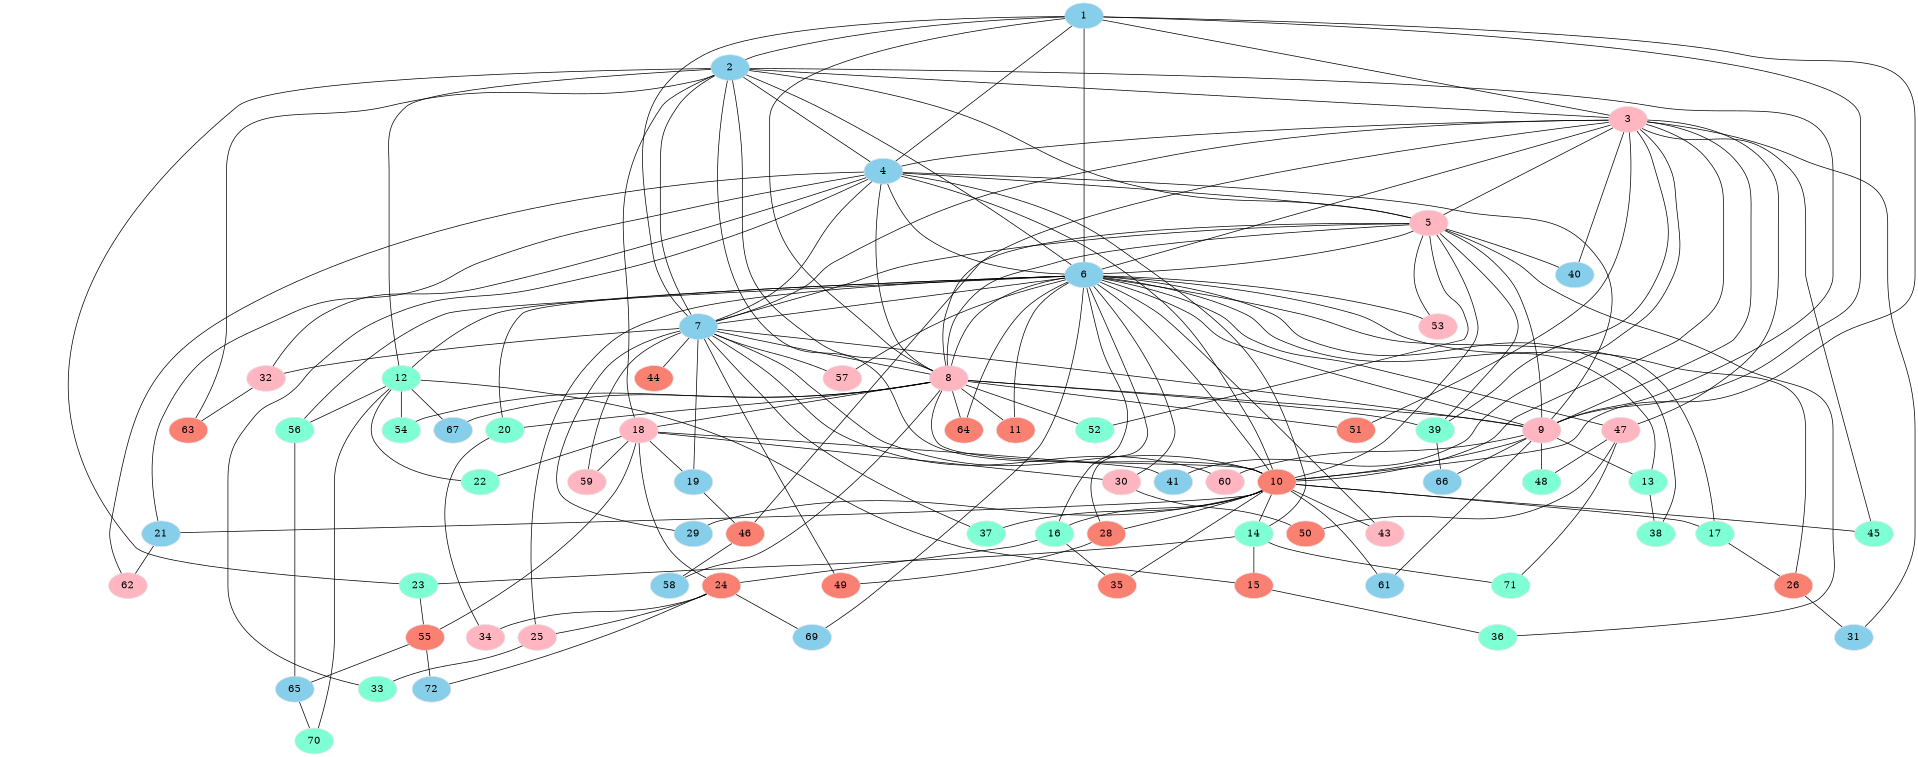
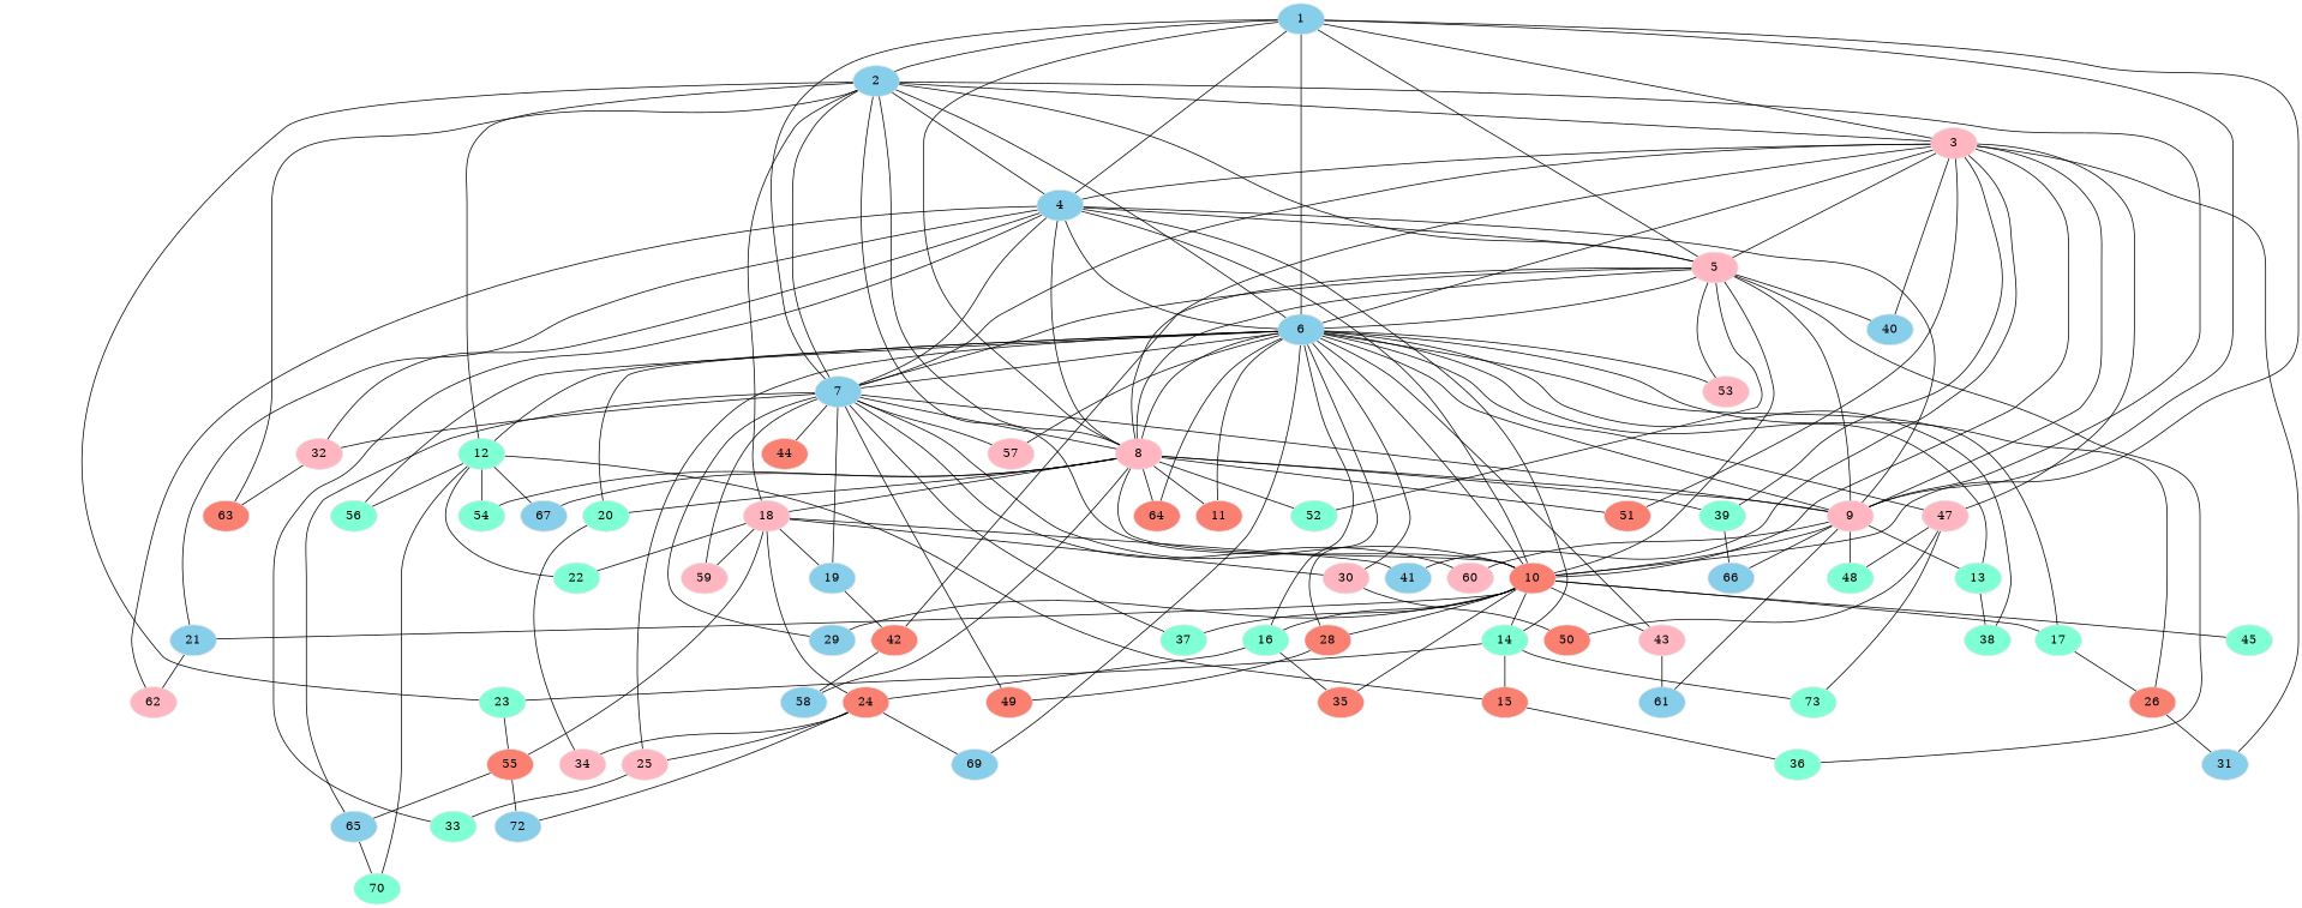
  graph {
    node [color=gray90 fillcolor=aquamarine style=filled]
    1 [fillcolor=skyblue]
    2 [fillcolor=skyblue]
    3 [fillcolor=lightpink]
    4 [fillcolor=skyblue]
    5 [fillcolor=lightpink]
    6 [fillcolor=skyblue]
    7 [fillcolor=skyblue]
    8 [fillcolor=lightpink]
    9 [fillcolor=lightpink]
    10 [fillcolor=salmon]
    12
    18 [fillcolor=lightpink]
    23
    63 [fillcolor=salmon]
    31 [fillcolor=skyblue]
    39
    40 [fillcolor=skyblue]
    41 [fillcolor=skyblue]
    45
    47 [fillcolor=lightpink]
    51 [fillcolor=salmon]
    14
    21 [fillcolor=skyblue]
    32 [fillcolor=lightpink]
    33
    62 [fillcolor=lightpink]
    36
-   46 [fillcolor=salmon]
+   46 [fillcolor=salmon label=42]
    52
    53 [fillcolor=lightpink]
    11 [fillcolor=salmon]
    13
    16
    17
    20
    25 [fillcolor=lightpink]
    26 [fillcolor=salmon]
    28 [fillcolor=salmon]
    30 [fillcolor=lightpink]
    38
    43 [fillcolor=lightpink]
    56
    57 [fillcolor=lightpink]
    64 [fillcolor=salmon]
    69 [fillcolor=skyblue]
    19 [fillcolor=skyblue]
    29 [fillcolor=skyblue]
    37
    44 [fillcolor=salmon]
    49 [fillcolor=salmon]
    59 [fillcolor=lightpink]
    60 [fillcolor=lightpink]
    65 [fillcolor=skyblue]
    54
    58 [fillcolor=skyblue]
    67 [fillcolor=skyblue]
    48
    61 [fillcolor=skyblue]
    66 [fillcolor=skyblue]
    35 [fillcolor=salmon]
    15 [fillcolor=salmon]
    22
    70
    24 [fillcolor=salmon]
    55 [fillcolor=salmon]
-   71
+   71 [label=73]
    50 [fillcolor=salmon]
    34 [fillcolor=lightpink]
    72 [fillcolor=skyblue]
    1 -- 2
    1 -- 3
    1 -- 4
-   39 -- 5
+   1 -- 5
    1 -- 6
    1 -- 7
    1 -- 8
    1 -- 9
    1 -- 10
    2 -- 3
    2 -- 4
    2 -- 5
    2 -- 6
    2 -- 7
    2 -- 8
    2 -- 9
    2 -- 10
    2 -- 12
    2 -- 18
    2 -- 23
    2 -- 63
    3 -- 4
    3 -- 5
    3 -- 6
    3 -- 7
    3 -- 8
    3 -- 9
    3 -- 10
    3 -- 31
    3 -- 39
    3 -- 40
    3 -- 41
-   3 -- 45
    3 -- 47
    3 -- 51
    4 -- 5
    4 -- 6
    4 -- 7
    4 -- 8
    4 -- 9
    4 -- 10
    4 -- 14
    4 -- 21
    4 -- 32
    4 -- 33
    4 -- 62
    5 -- 6
    5 -- 7
    5 -- 8
    5 -- 9
    5 -- 10
    5 -- 40
    5 -- 36
    5 -- 46
    5 -- 52
    5 -- 53
    6 -- 7
    6 -- 8
    6 -- 9
    6 -- 10
    6 -- 12
    6 -- 47
    6 -- 53
    6 -- 11
    6 -- 13
    6 -- 16
    6 -- 17
    6 -- 20
    6 -- 25
    6 -- 26
    6 -- 28
    6 -- 30
    6 -- 38
    6 -- 43
    6 -- 56
    6 -- 57
    6 -- 64
    6 -- 69
    7 -- 8
    7 -- 9
    7 -- 10
    7 -- 32
    7 -- 57
    7 -- 19
    7 -- 29
    7 -- 37
    7 -- 44
    7 -- 49
    7 -- 59
    7 -- 60
-   56 -- 65
+   7 -- 65
    8 -- 9
    8 -- 10
    8 -- 18
    8 -- 39
    8 -- 51
    8 -- 52
    8 -- 11
    8 -- 20
    8 -- 64
    8 -- 54
    8 -- 58
    8 -- 67
    9 -- 10
    9 -- 13
    9 -- 60
    9 -- 48
    9 -- 61
    9 -- 66
    10 -- 45
    10 -- 14
    10 -- 21
    10 -- 16
    10 -- 17
    10 -- 28
    10 -- 43
    10 -- 29
    10 -- 37
-   10 -- 61
+   43 -- 61
    10 -- 35
    12 -- 56
    12 -- 54
    12 -- 67
    12 -- 15
    12 -- 22
    12 -- 70
    18 -- 41
    18 -- 30
    18 -- 19
    18 -- 59
    18 -- 22
    18 -- 24
    18 -- 55
    23 -- 55
    39 -- 66
    47 -- 48
    47 -- 71
    47 -- 50
    14 -- 23
    14 -- 15
    14 -- 71
    21 -- 62
    32 -- 63
    46 -- 58
    13 -- 38
    16 -- 35
    16 -- 24
    17 -- 26
    20 -- 34
    25 -- 33
    26 -- 31
    28 -- 49
    30 -- 50
    19 -- 46
    65 -- 70
    15 -- 36
    24 -- 25
    24 -- 69
    24 -- 34
    24 -- 72
    55 -- 65
    55 -- 72
  }
